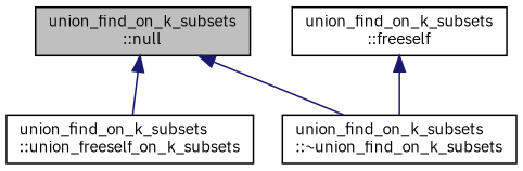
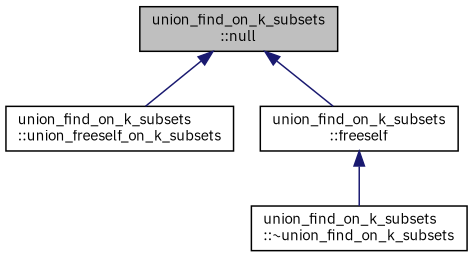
  digraph {
    fontname="IBM Plex Sans"
    rankdir=TB
    node [color=black fillcolor=white fontname="IBM Plex Sans" fontsize=10 shape=record style=filled]
    edge [color=midnightblue dir=back fontname="IBM Plex Sans" fontsize=10 labelfontname=Helvetica labelfontsize=10 style=solid]
    n1 [fillcolor=grey75 fontcolor=black height=0.2 label="union_find_on_k_subsets\l::null" width=0.4]
    n2 [height=0.2 label="union_find_on_k_subsets\l::union_freeself_on_k_subsets" width=0.4]
    n3 [height=0.2 label="union_find_on_k_subsets\l::freeself" width=0.4]
    n4 [height=0.2 label="union_find_on_k_subsets\l::~union_find_on_k_subsets" width=0.4]
    n1 -> n2
-   n1 -> n4
+   n1 -> n3
    n3 -> n4
  }
